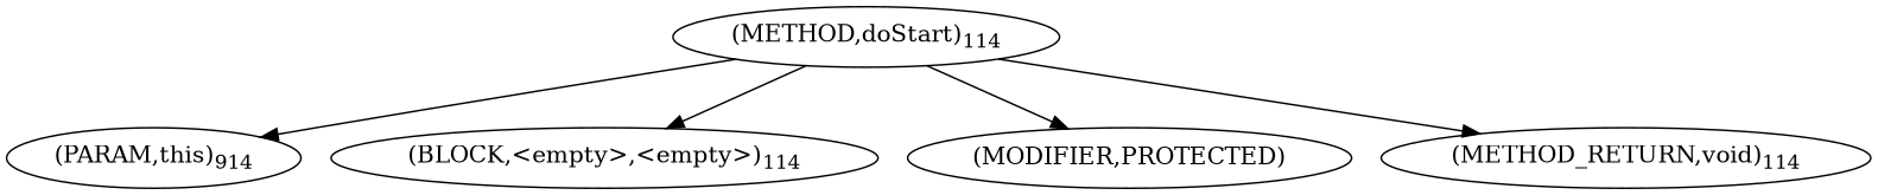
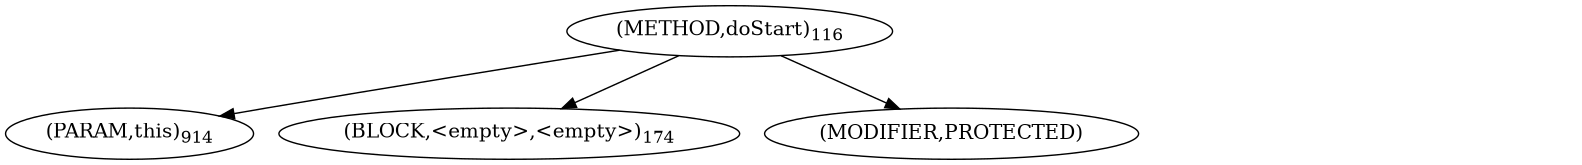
  digraph {
-   n1 [label=<(METHOD,doStart)<SUB>114</SUB>>]
+   n1 [label=<(METHOD,doStart)<SUB>116</SUB>>]
    n2 [label=<(PARAM,this)<SUB>914</SUB>>]
-   n3 [label=<(BLOCK,&lt;empty&gt;,&lt;empty&gt;)<SUB>114</SUB>>]
+   n3 [label=<(BLOCK,&lt;empty&gt;,&lt;empty&gt;)<SUB>174</SUB>>]
    n4 [label=<(MODIFIER,PROTECTED)>]
-   n5 [label=<(METHOD_RETURN,void)<SUB>114</SUB>>]
    n1 -> n2
    n1 -> n3
    n1 -> n4
-   n1 -> n5
  }
